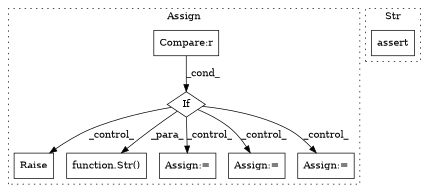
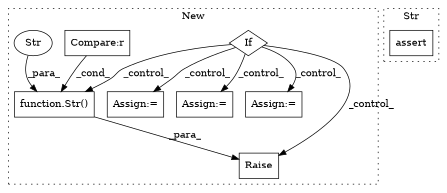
  digraph {
    node [a=68 l=3 shape=box]
    n1 [a=91 l=6 label=Raise s=3152]
    n2 [a=96 l="3,14" label=If s="2813,2852" shape=diamond]
    n3 [a=40 l=15 label="Compare:r" s=2816]
    n4 [a=75 l="11,1" label="function.Str()" s="3158,3212"]
+   n5 [a=66 l=43 label=Str s=3169 shape=ellipse]
    n6 [label="Assign:=" s=2882]
    n7 [label="Assign:=" s=2980]
    n8 [label="Assign:=" s=3103]
    n9 [a=65 l=7 label=assert s=2848]
    subgraph cluster_1 {
-     label=Assign
+     label=New
      style=dotted
      n1
      n2
      n3
      n4
+     n5
      n6
      n7
      n8
    }
    subgraph cluster_2 {
      label=Str
      style=dotted
      n9
    }
    n2 -> n1 [label=_control_]
-   n2 -> n4 [label=_para_]
+   n2 -> n4 [label=_control_]
    n2 -> n6 [label=_control_]
    n2 -> n7 [label=_control_]
    n2 -> n8 [label=_control_]
-   n3 -> n2 [label=_cond_]
+   n3 -> n4 [label=_cond_]
+   n4 -> n1 [label=_para_]
+   n5 -> n4 [label=_para_]
  }
